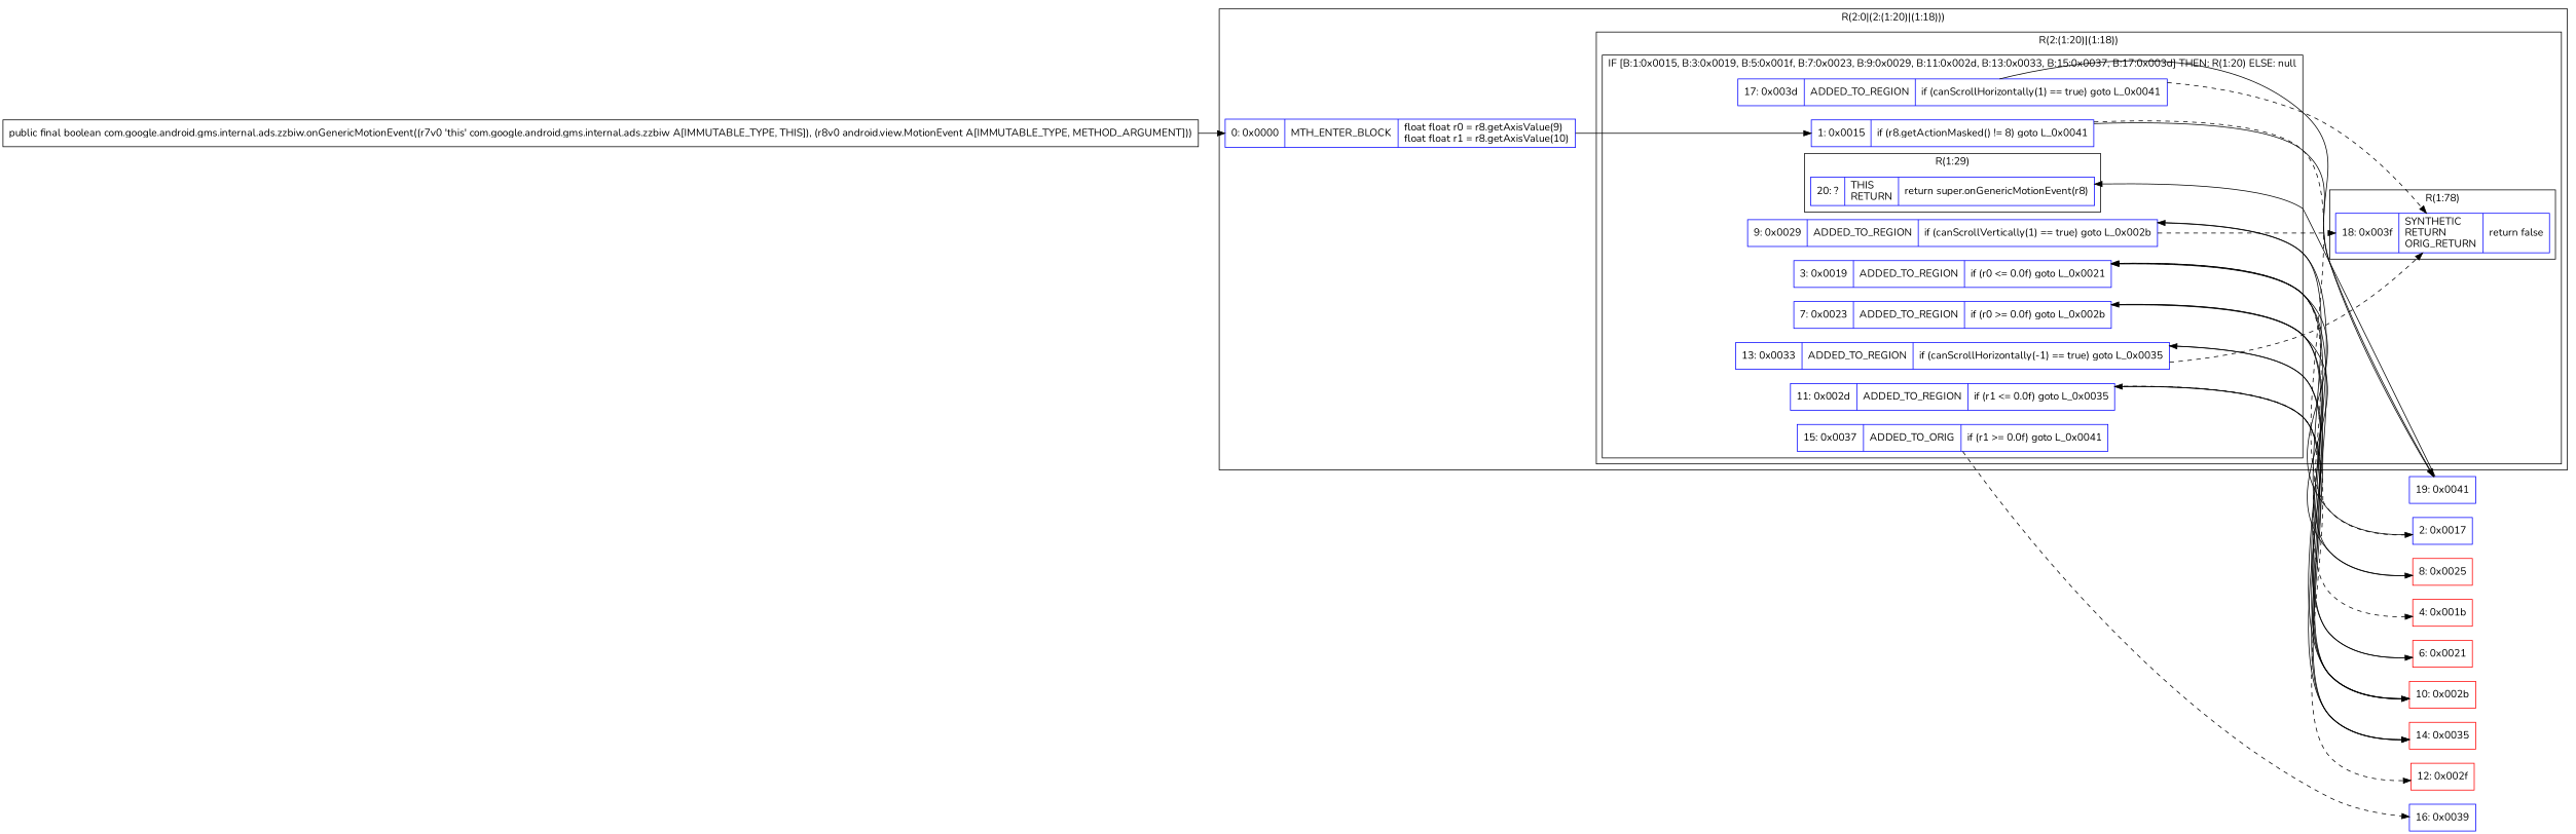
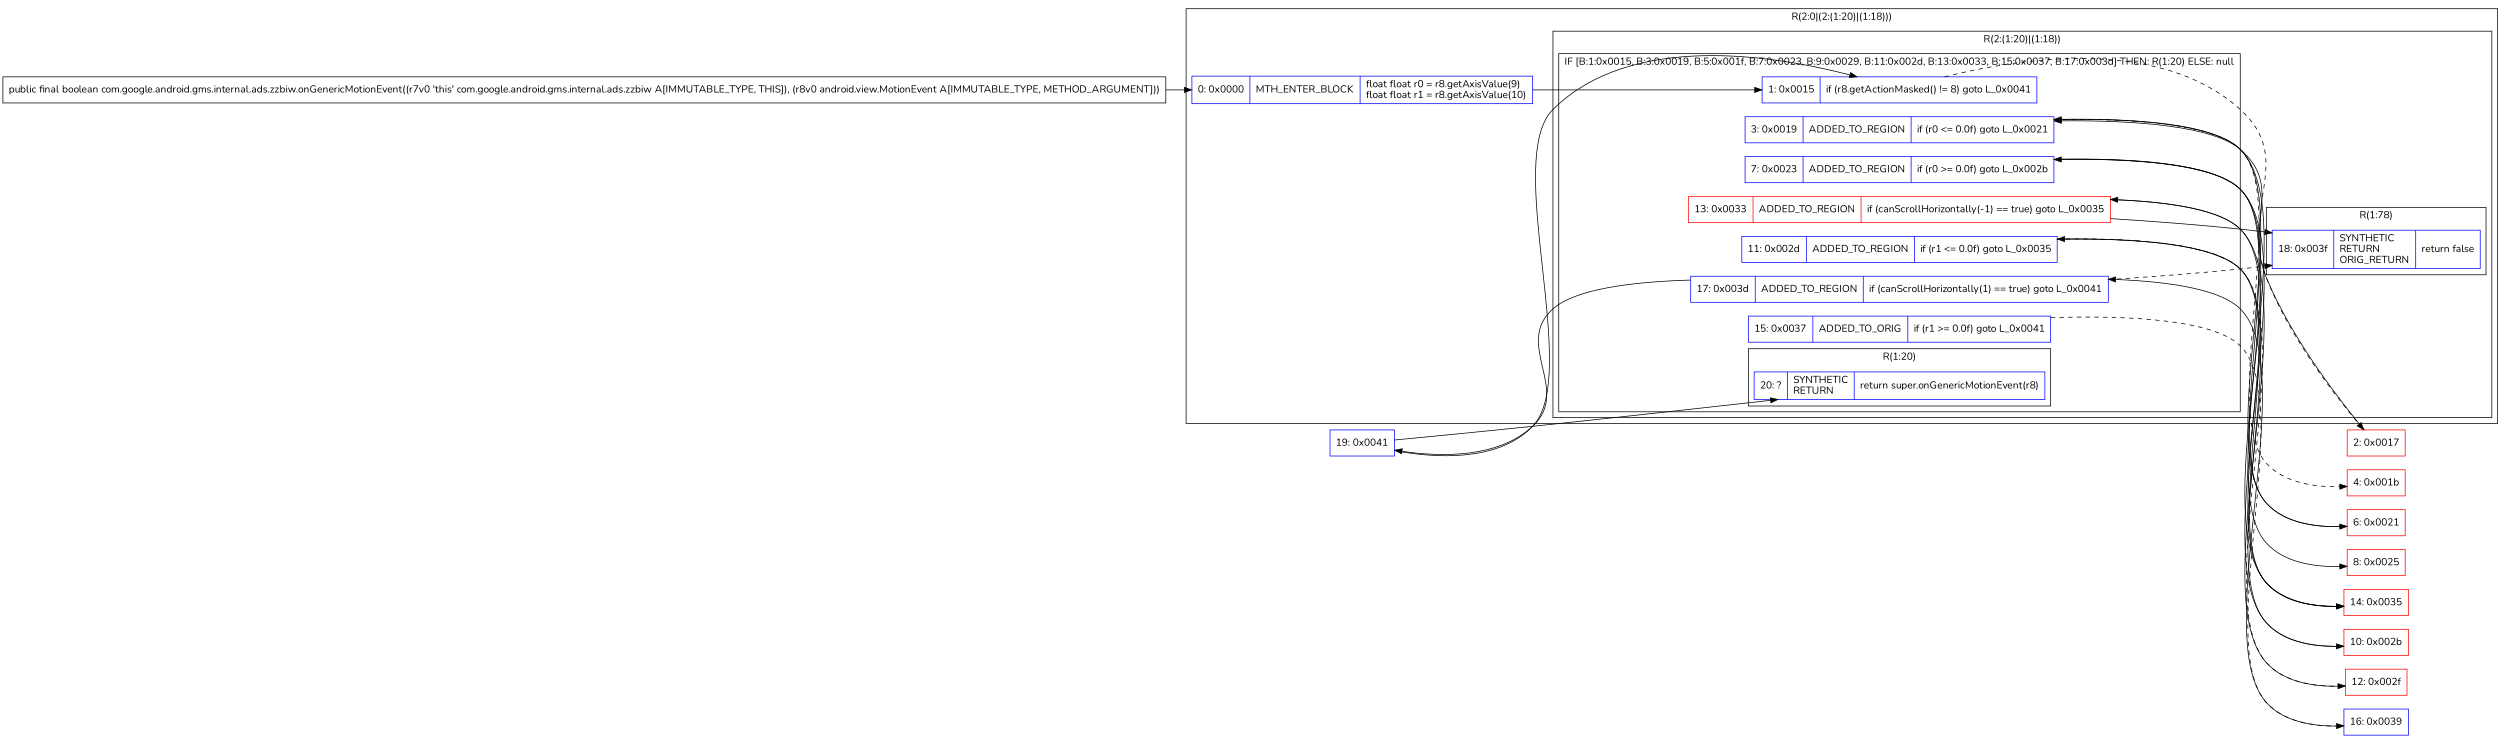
  digraph {
    fontname=Nunito
    rankdir=LR
    node [color=blue fontname=Nunito shape=record]
    edge [fontname=Nunito]
-   n1 [label="{20\:\ ?|THIS\lRETURN\l|return super.onGenericMotionEvent(r8)\l}"]
+   n1 [label="{20\:\ ?|SYNTHETIC\lRETURN\l|return super.onGenericMotionEvent(r8)\l}"]
    n2 [label="{1\:\ 0x0015|if (r8.getActionMasked() != 8) goto L_0x0041\l}"]
    n3 [label="{3\:\ 0x0019|ADDED_TO_REGION\l|if (r0 \<= 0.0f) goto L_0x0021\l}"]
    n4 [label="{7\:\ 0x0023|ADDED_TO_REGION\l|if (r0 \>= 0.0f) goto L_0x002b\l}"]
-   n5 [label="{9\:\ 0x0029|ADDED_TO_REGION\l|if (canScrollVertically(1) == true) goto L_0x002b\l}"]
    n6 [label="{11\:\ 0x002d|ADDED_TO_REGION\l|if (r1 \<= 0.0f) goto L_0x0035\l}"]
-   n7 [label="{13\:\ 0x0033|ADDED_TO_REGION\l|if (canScrollHorizontally(\-1) == true) goto L_0x0035\l}"]
+   n7 [color=red label="{13\:\ 0x0033|ADDED_TO_REGION\l|if (canScrollHorizontally(\-1) == true) goto L_0x0035\l}"]
    n8 [label="{15\:\ 0x0037|ADDED_TO_ORIG\l|if (r1 \>= 0.0f) goto L_0x0041\l}"]
    n9 [label="{17\:\ 0x003d|ADDED_TO_REGION\l|if (canScrollHorizontally(1) == true) goto L_0x0041\l}"]
    n10 [label="{18\:\ 0x003f|SYNTHETIC\lRETURN\lORIG_RETURN\l|return false\l}"]
    n11 [label="{0\:\ 0x0000|MTH_ENTER_BLOCK\l|float float r0 = r8.getAxisValue(9)\lfloat float r1 = r8.getAxisValue(10)\l}"]
-   n12 [label="{2\:\ 0x0017}"]
+   n12 [color=red label="{2\:\ 0x0017}"]
    n13 [label="{19\:\ 0x0041}"]
    n14 [color=red label="{4\:\ 0x001b}"]
    n15 [color=red label="{6\:\ 0x0021}"]
    n16 [color=red label="{8\:\ 0x0025}"]
    n17 [color=red label="{10\:\ 0x002b}"]
    n18 [color=red label="{12\:\ 0x002f}"]
    n19 [color=red label="{14\:\ 0x0035}"]
    n20 [label="{16\:\ 0x0039}"]
    n21 [label="{public final boolean com.google.android.gms.internal.ads.zzbiw.onGenericMotionEvent((r7v0 'this' com.google.android.gms.internal.ads.zzbiw A[IMMUTABLE_TYPE, THIS]), (r8v0 android.view.MotionEvent A[IMMUTABLE_TYPE, METHOD_ARGUMENT])) }" color=""]
    subgraph cluster_1 {
      label="R(2:0|(2:(1:20)|(1:18)))"
      n11
      subgraph cluster_2 {
        label="R(2:(1:20)|(1:18))"
        subgraph cluster_3 {
          label="IF [B:1:0x0015, B:3:0x0019, B:5:0x001f, B:7:0x0023, B:9:0x0029, B:11:0x002d, B:13:0x0033, B:15:0x0037, B:17:0x003d] THEN: R(1:20) ELSE: null"
          n2
          n3
          n4
-         n5
          n6
          n7
          n8
          n9
          subgraph cluster_4 {
-           label="R(1:29)"
+           label="R(1:20)"
            n1
          }
        }
        subgraph cluster_5 {
          label="R(1:78)"
          n10
        }
      }
    }
    n2 -> n12 [style=dashed]
-   n2 -> n13
+   n13 -> n2
    n3 -> n14 [style=dashed]
    n3 -> n15
    n4 -> n16 [style=solid]
    n4 -> n17
-   n5 -> n10 [style=dashed]
-   n5 -> n17
    n6 -> n18 [style=dashed]
    n6 -> n19
-   n7 -> n10 [style=dashed]
+   n7 -> n10 [style=solid]
    n7 -> n19
    n8 -> n20 [style=dashed]
    n9 -> n10 [style=dashed]
    n9 -> n13
    n11 -> n2
    n12 -> n3
    n13 -> n1
    n15 -> n4
-   n16 -> n5
    n17 -> n6
-   n17 -> n7
+   n18 -> n7
    n19 -> n3
+   n20 -> n9
    n21 -> n11
  }
